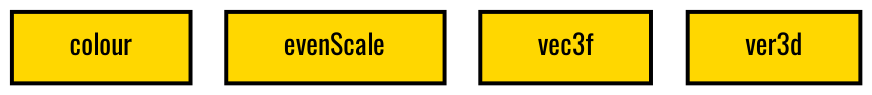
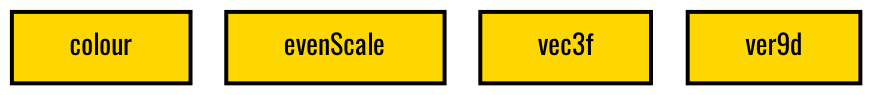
  digraph {
    fontname=Oswald
    node [fillcolor=gold margin="0.4,0.1" shape=box style="filled,bold" fontname=Oswald]
    n1 [label=colour]
    n2 [label=evenScale]
    n3 [label=vec3f]
-   n4 [label=ver3d]
+   n4 [label=ver9d]
  }
